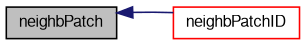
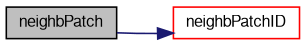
  digraph {
    rankdir=LR
    node [fontname=FreeSans fontsize=10 shape=record]
    n1 [color=black fillcolor=grey75 fontcolor=black height=0.2 label=neighbPatch style=filled width=0.4]
    n2 [color=red height=0.2 label=neighbPatchID width=0.4]
-   n2 -> n1 [color=midnightblue fontname=FreeSans fontsize=10 labelfontname=FreeSans labelfontsize=10 style=solid]
+   n1 -> n2 [color=midnightblue fontname=FreeSans fontsize=10 labelfontname=FreeSans labelfontsize=10 style=solid]
  }
